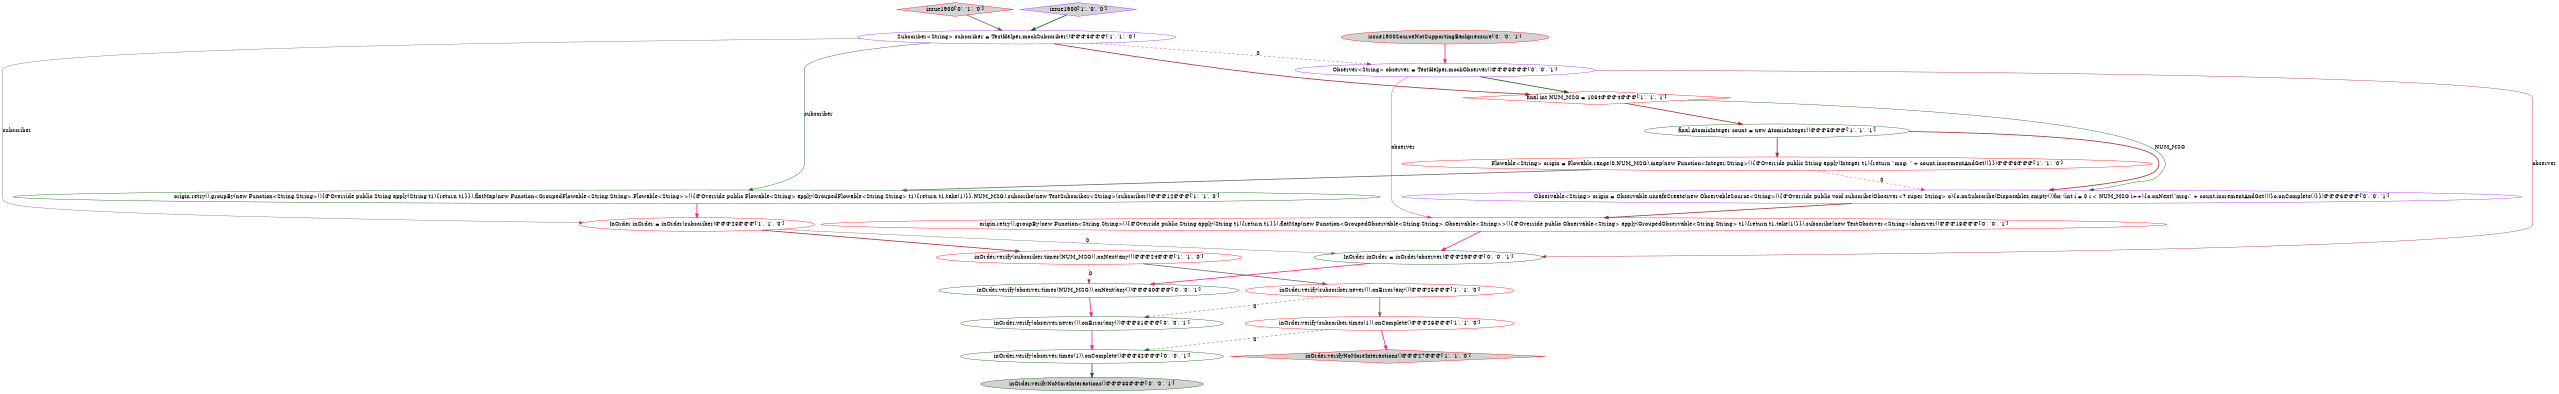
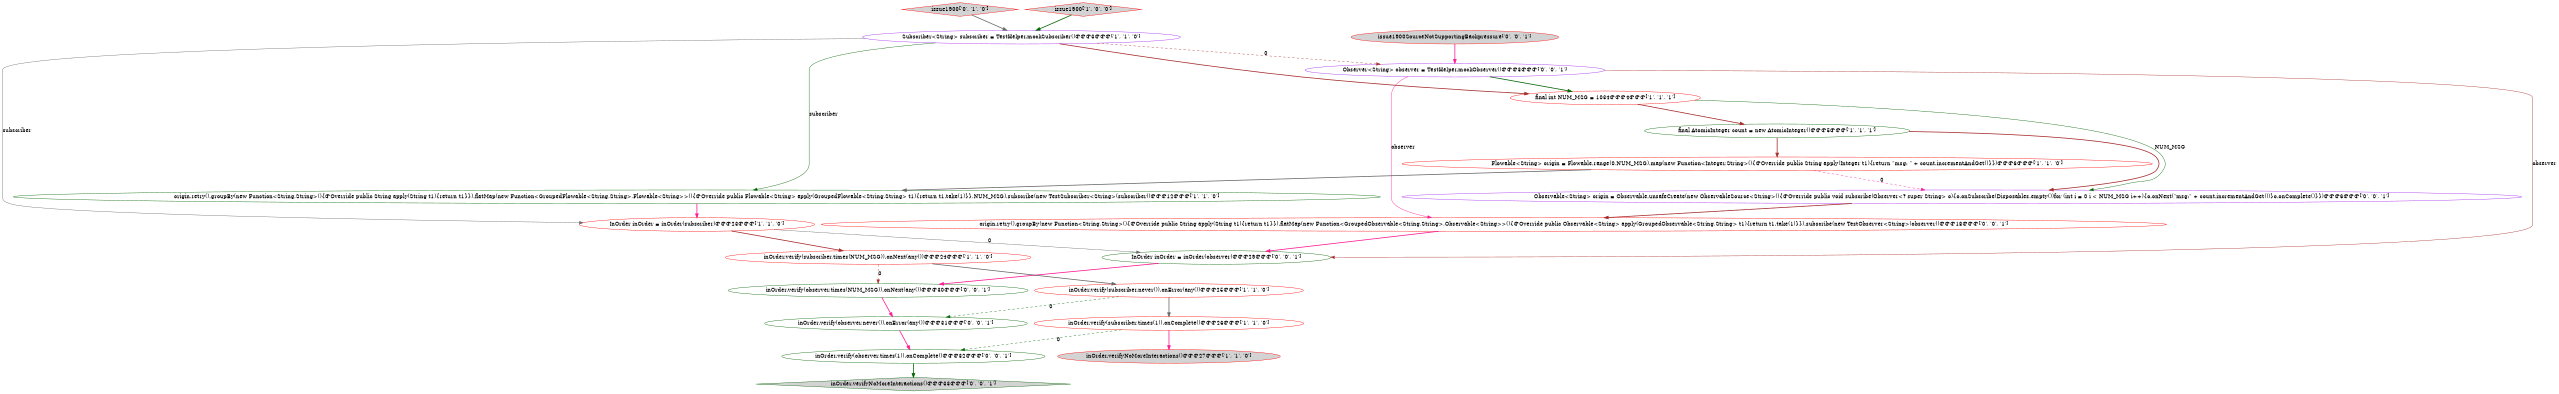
  digraph {
    node [color=red fillcolor=white shape=ellipse style=filled]
    edge [color=deeppink style=bold]
-   n1 [color=darkgreen fillcolor=lightgray label="inOrder.verifyNoMoreInteractions()@@@33@@@['0', '0', '1']"]
+   n1 [color=darkgreen fillcolor=lightgray label="inOrder.verifyNoMoreInteractions()@@@33@@@['0', '0', '1']" shape=diamond]
    n2 [fillcolor=lightgray label="issue1900SourceNotSupportingBackpressure['0', '0', '1']"]
    n3 [color=purple label="Observer<String> observer = TestHelper.mockObserver()@@@3@@@['0', '0', '1']"]
    n4 [color=darkgreen label="InOrder inOrder = inOrder(observer)@@@29@@@['0', '0', '1']"]
-   n5 [label="final int NUM_MSG = 1034@@@4@@@['1', '1', '1']" shape=diamond]
+   n5 [label="final int NUM_MSG = 1034@@@4@@@['1', '1', '1']"]
    n6 [label="origin.retry().groupBy(new Function<String,String>(){@Override public String apply(String t1){return t1}}).flatMap(new Function<GroupedObservable<String,String>,Observable<String>>(){@Override public Observable<String> apply(GroupedObservable<String,String> t1){return t1.take(1)}}).subscribe(new TestObserver<String>(observer))@@@18@@@['0', '0', '1']"]
    n7 [label="Flowable<String> origin = Flowable.range(0,NUM_MSG).map(new Function<Integer,String>(){@Override public String apply(Integer t1){return \"msg: \" + count.incrementAndGet()}})@@@6@@@['1', '1', '0']"]
    n8 [color=darkgreen label="origin.retry().groupBy(new Function<String,String>(){@Override public String apply(String t1){return t1}}).flatMap(new Function<GroupedFlowable<String,String>,Flowable<String>>(){@Override public Flowable<String> apply(GroupedFlowable<String,String> t1){return t1.take(1)}},NUM_MSG).subscribe(new TestSubscriber<String>(subscriber))@@@12@@@['1', '1', '0']"]
    n9 [color=purple label="Observable<String> origin = Observable.unsafeCreate(new ObservableSource<String>(){@Override public void subscribe(Observer<? super String> o){o.onSubscribe(Disposables.empty())for (int i = 0 i < NUM_MSG i++){o.onNext(\"msg:\" + count.incrementAndGet())}o.onComplete()}})@@@6@@@['0', '0', '1']"]
    n10 [label="InOrder inOrder = inOrder(subscriber)@@@23@@@['1', '1', '0']"]
    n11 [color=darkgreen label="final AtomicInteger count = new AtomicInteger()@@@5@@@['1', '1', '1']"]
    n12 [label="inOrder.verify(subscriber,times(NUM_MSG)).onNext(any())@@@24@@@['1', '1', '0']"]
    n13 [color=darkgreen label="inOrder.verify(observer,times(NUM_MSG)).onNext(any())@@@30@@@['0', '0', '1']"]
    n14 [label="inOrder.verify(subscriber,never()).onError(any())@@@25@@@['1', '1', '0']"]
    n15 [fillcolor=lightgray label="issue1900['0', '1', '0']" shape=diamond]
    n16 [color=purple label="Subscriber<String> subscriber = TestHelper.mockSubscriber()@@@3@@@['1', '1', '0']"]
    n17 [label="inOrder.verify(subscriber,times(1)).onComplete()@@@26@@@['1', '1', '0']"]
-   n18 [fillcolor=lightgray label="inOrder.verifyNoMoreInteractions()@@@27@@@['1', '1', '0']" shape=diamond]
+   n18 [fillcolor=lightgray label="inOrder.verifyNoMoreInteractions()@@@27@@@['1', '1', '0']"]
    n19 [color=darkgreen label="inOrder.verify(observer,times(1)).onComplete()@@@32@@@['0', '0', '1']"]
    n20 [color=darkgreen label="inOrder.verify(observer,never()).onError(any())@@@31@@@['0', '0', '1']"]
-   n21 [color=purple fillcolor=lightgray label="issue1900['1', '0', '0']" shape=diamond]
+   n21 [fillcolor=lightgray label="issue1900['1', '0', '0']" shape=diamond]
    n2 -> n3
    n3 -> n4 [color=brown label=observer style=solid]
    n3 -> n5 [color=darkgreen]
    n3 -> n6 [label=observer style=solid]
    n4 -> n13
    n5 -> n9 [color=darkgreen label=NUM_MSG style=solid]
    n5 -> n11 [color=brown]
    n6 -> n4
    n7 -> n8 [color=gray40]
    n7 -> n9 [label=0 style=dashed]
    n8 -> n10
    n9 -> n6 [color=brown]
    n10 -> n4 [color=gray40 label=0 style=solid]
    n10 -> n12 [color=brown]
    n11 -> n7 [color=brown]
    n11 -> n9 [color=brown]
    n12 -> n13 [color=brown label=0 style=dashed]
    n12 -> n14 [color=gray40]
    n13 -> n20
    n14 -> n17 [color=gray40]
    n14 -> n20 [color=darkgreen label=0 style=dashed]
    n15 -> n16 [color=gray40]
    n16 -> n3 [color=brown label=0 style=dashed]
    n16 -> n5 [color=brown]
    n16 -> n8 [color=darkgreen label=subscriber style=solid]
    n16 -> n10 [color=gray40 label=subscriber style=solid]
    n17 -> n18
    n17 -> n19 [color=darkgreen label=0 style=dashed]
    n19 -> n1 [color=darkgreen]
    n20 -> n19
    n21 -> n16 [color=darkgreen]
  }
